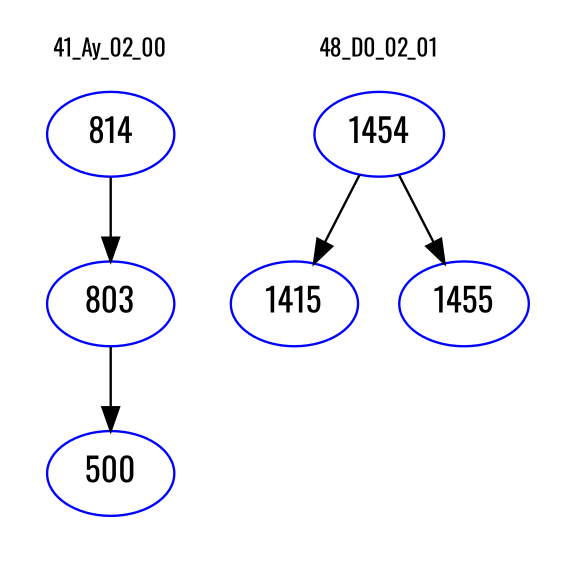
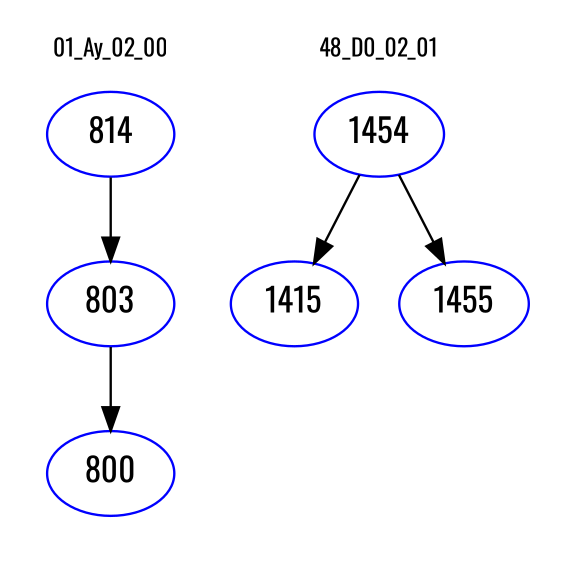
  digraph {
    fontname=Oswald
    node [color=blue fontname=Oswald]
    edge [color=black fontname=Oswald]
    n1 [label=803]
-   n2 [label=500]
+   n2 [label=800]
    n3 [label=814]
    n4 [label=1454]
    n5 [label=1415]
    n6 [label=1455]
    subgraph cluster_1 {
      color=white
      fontsize=10
-     label="41_Ay_02_00"
+     label="01_Ay_02_00"
      n1
      n2
      n3
    }
    subgraph cluster_2 {
      color=white
      fontsize=10
      label="48_D0_02_01"
      n4
      n5
      n6
    }
    n1 -> n2
    n3 -> n1
    n4 -> n5
    n4 -> n6
  }
